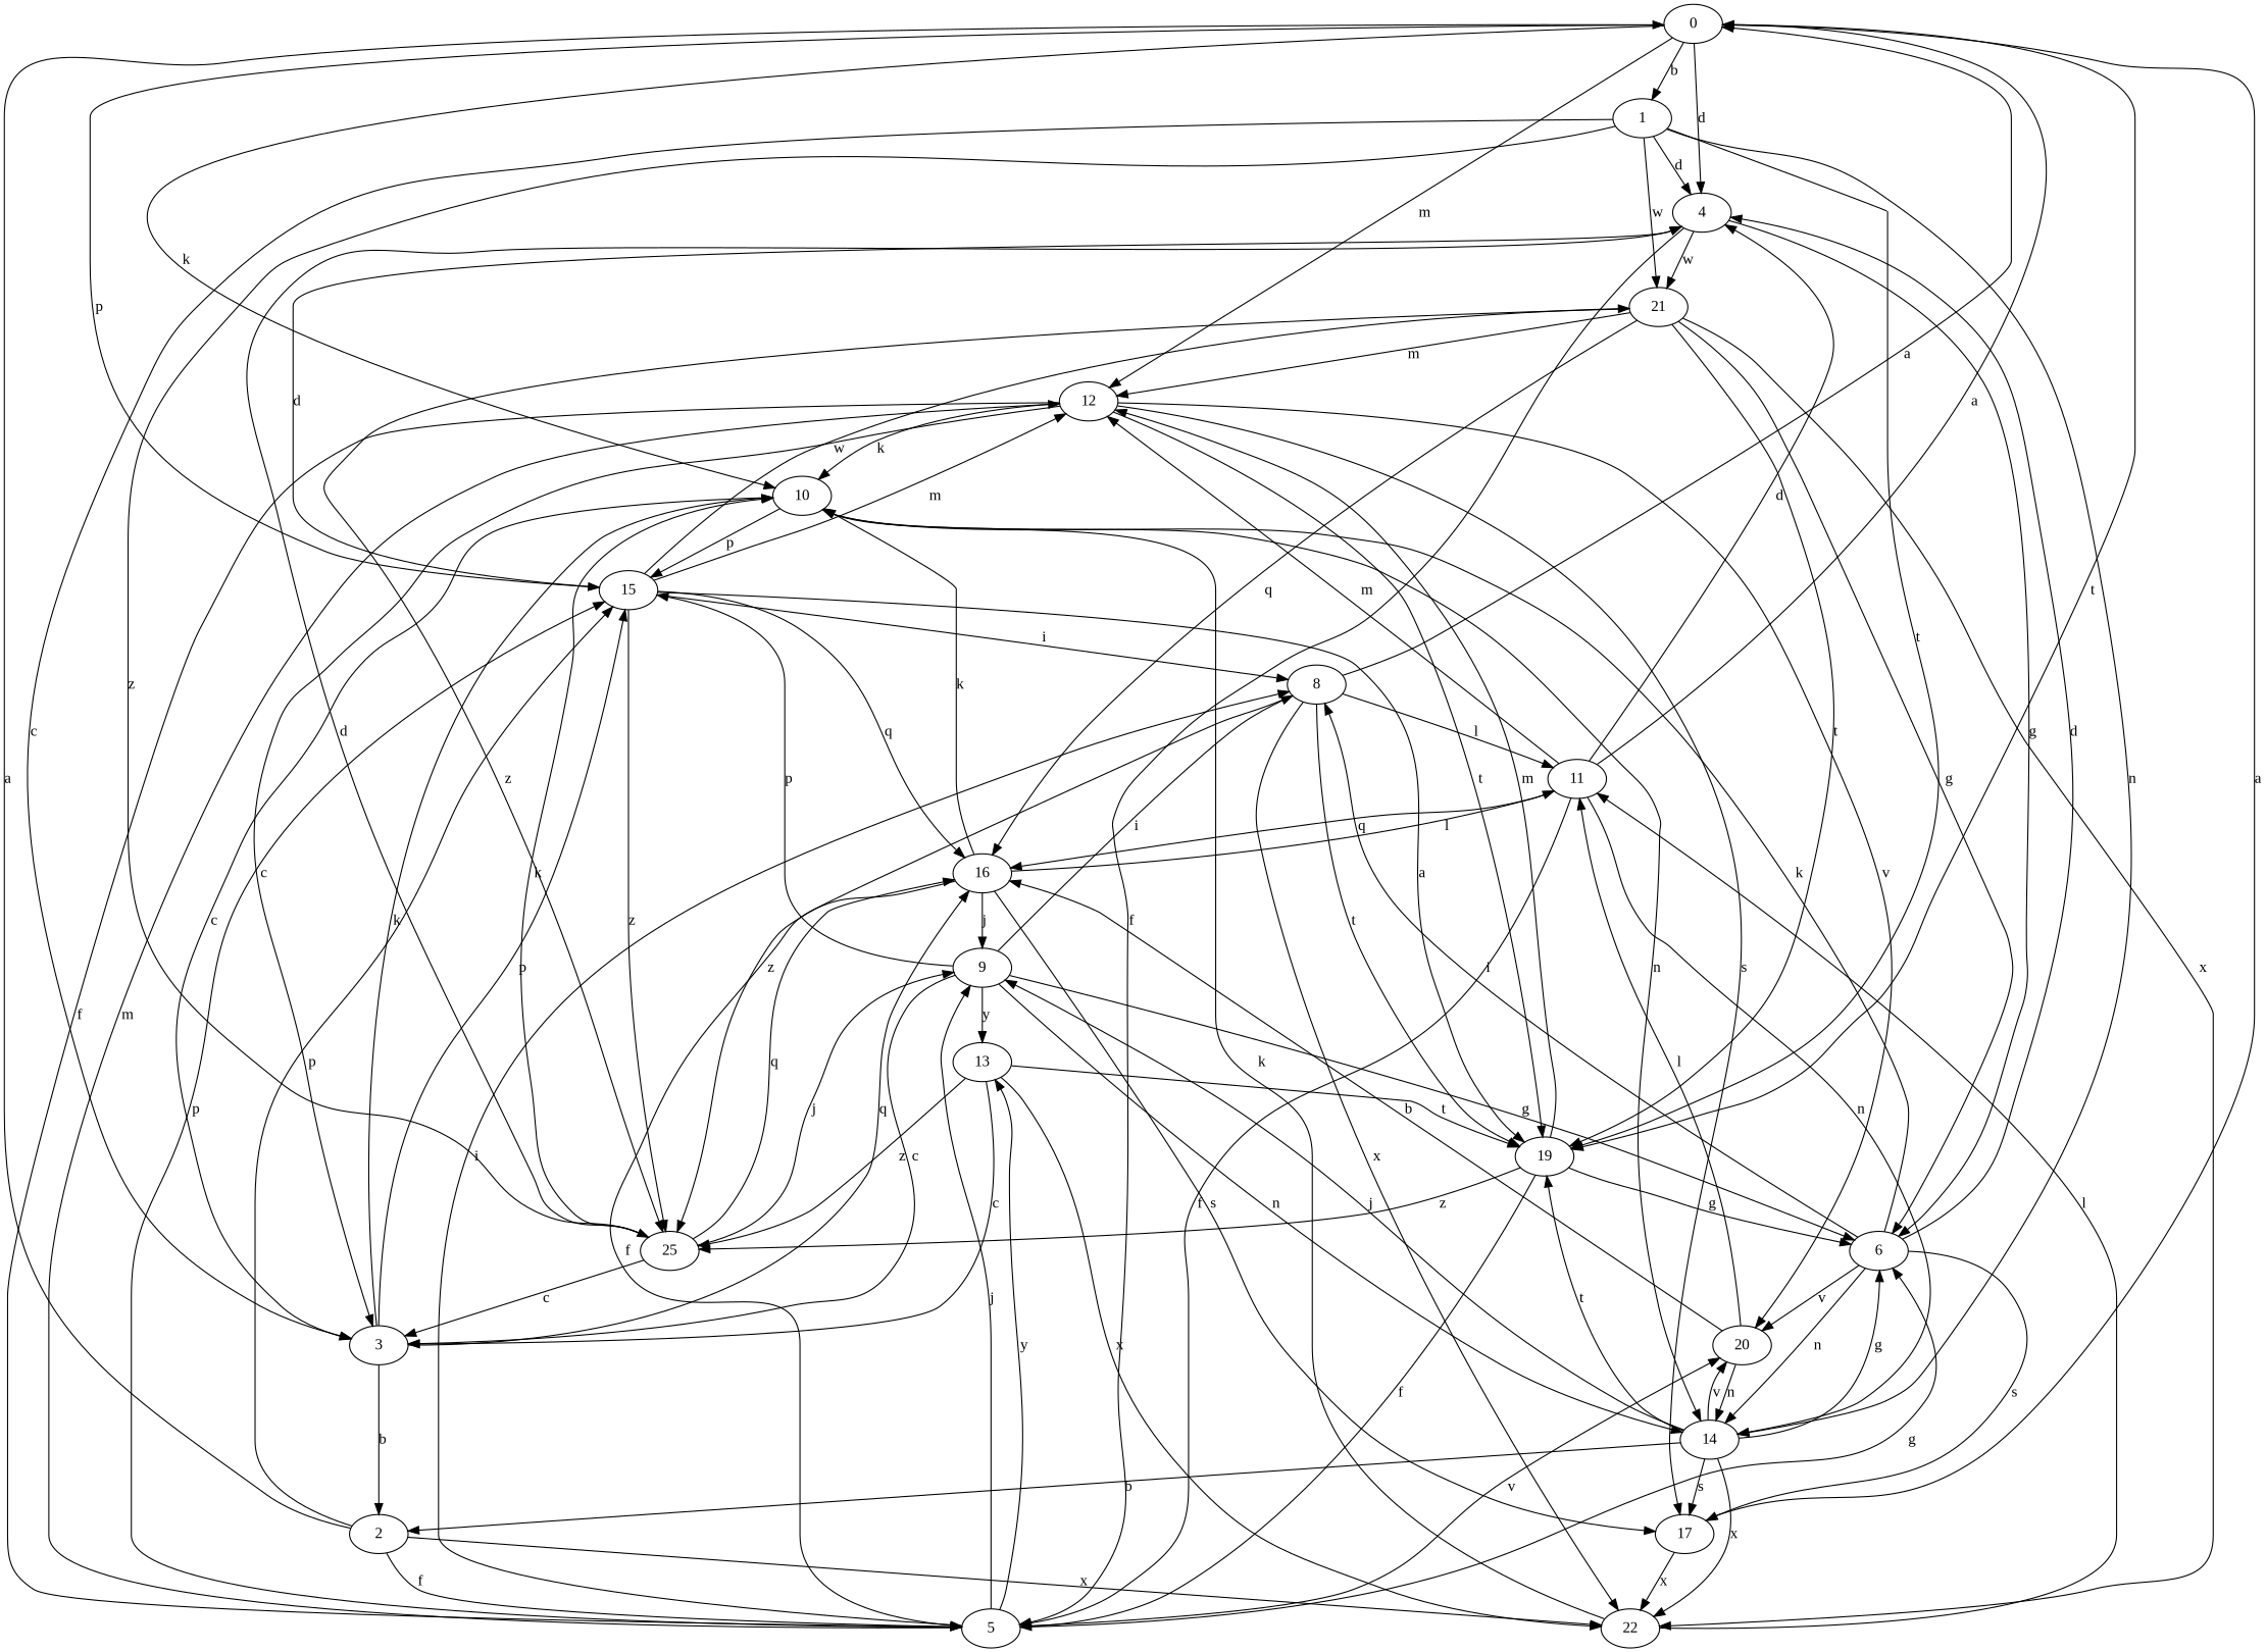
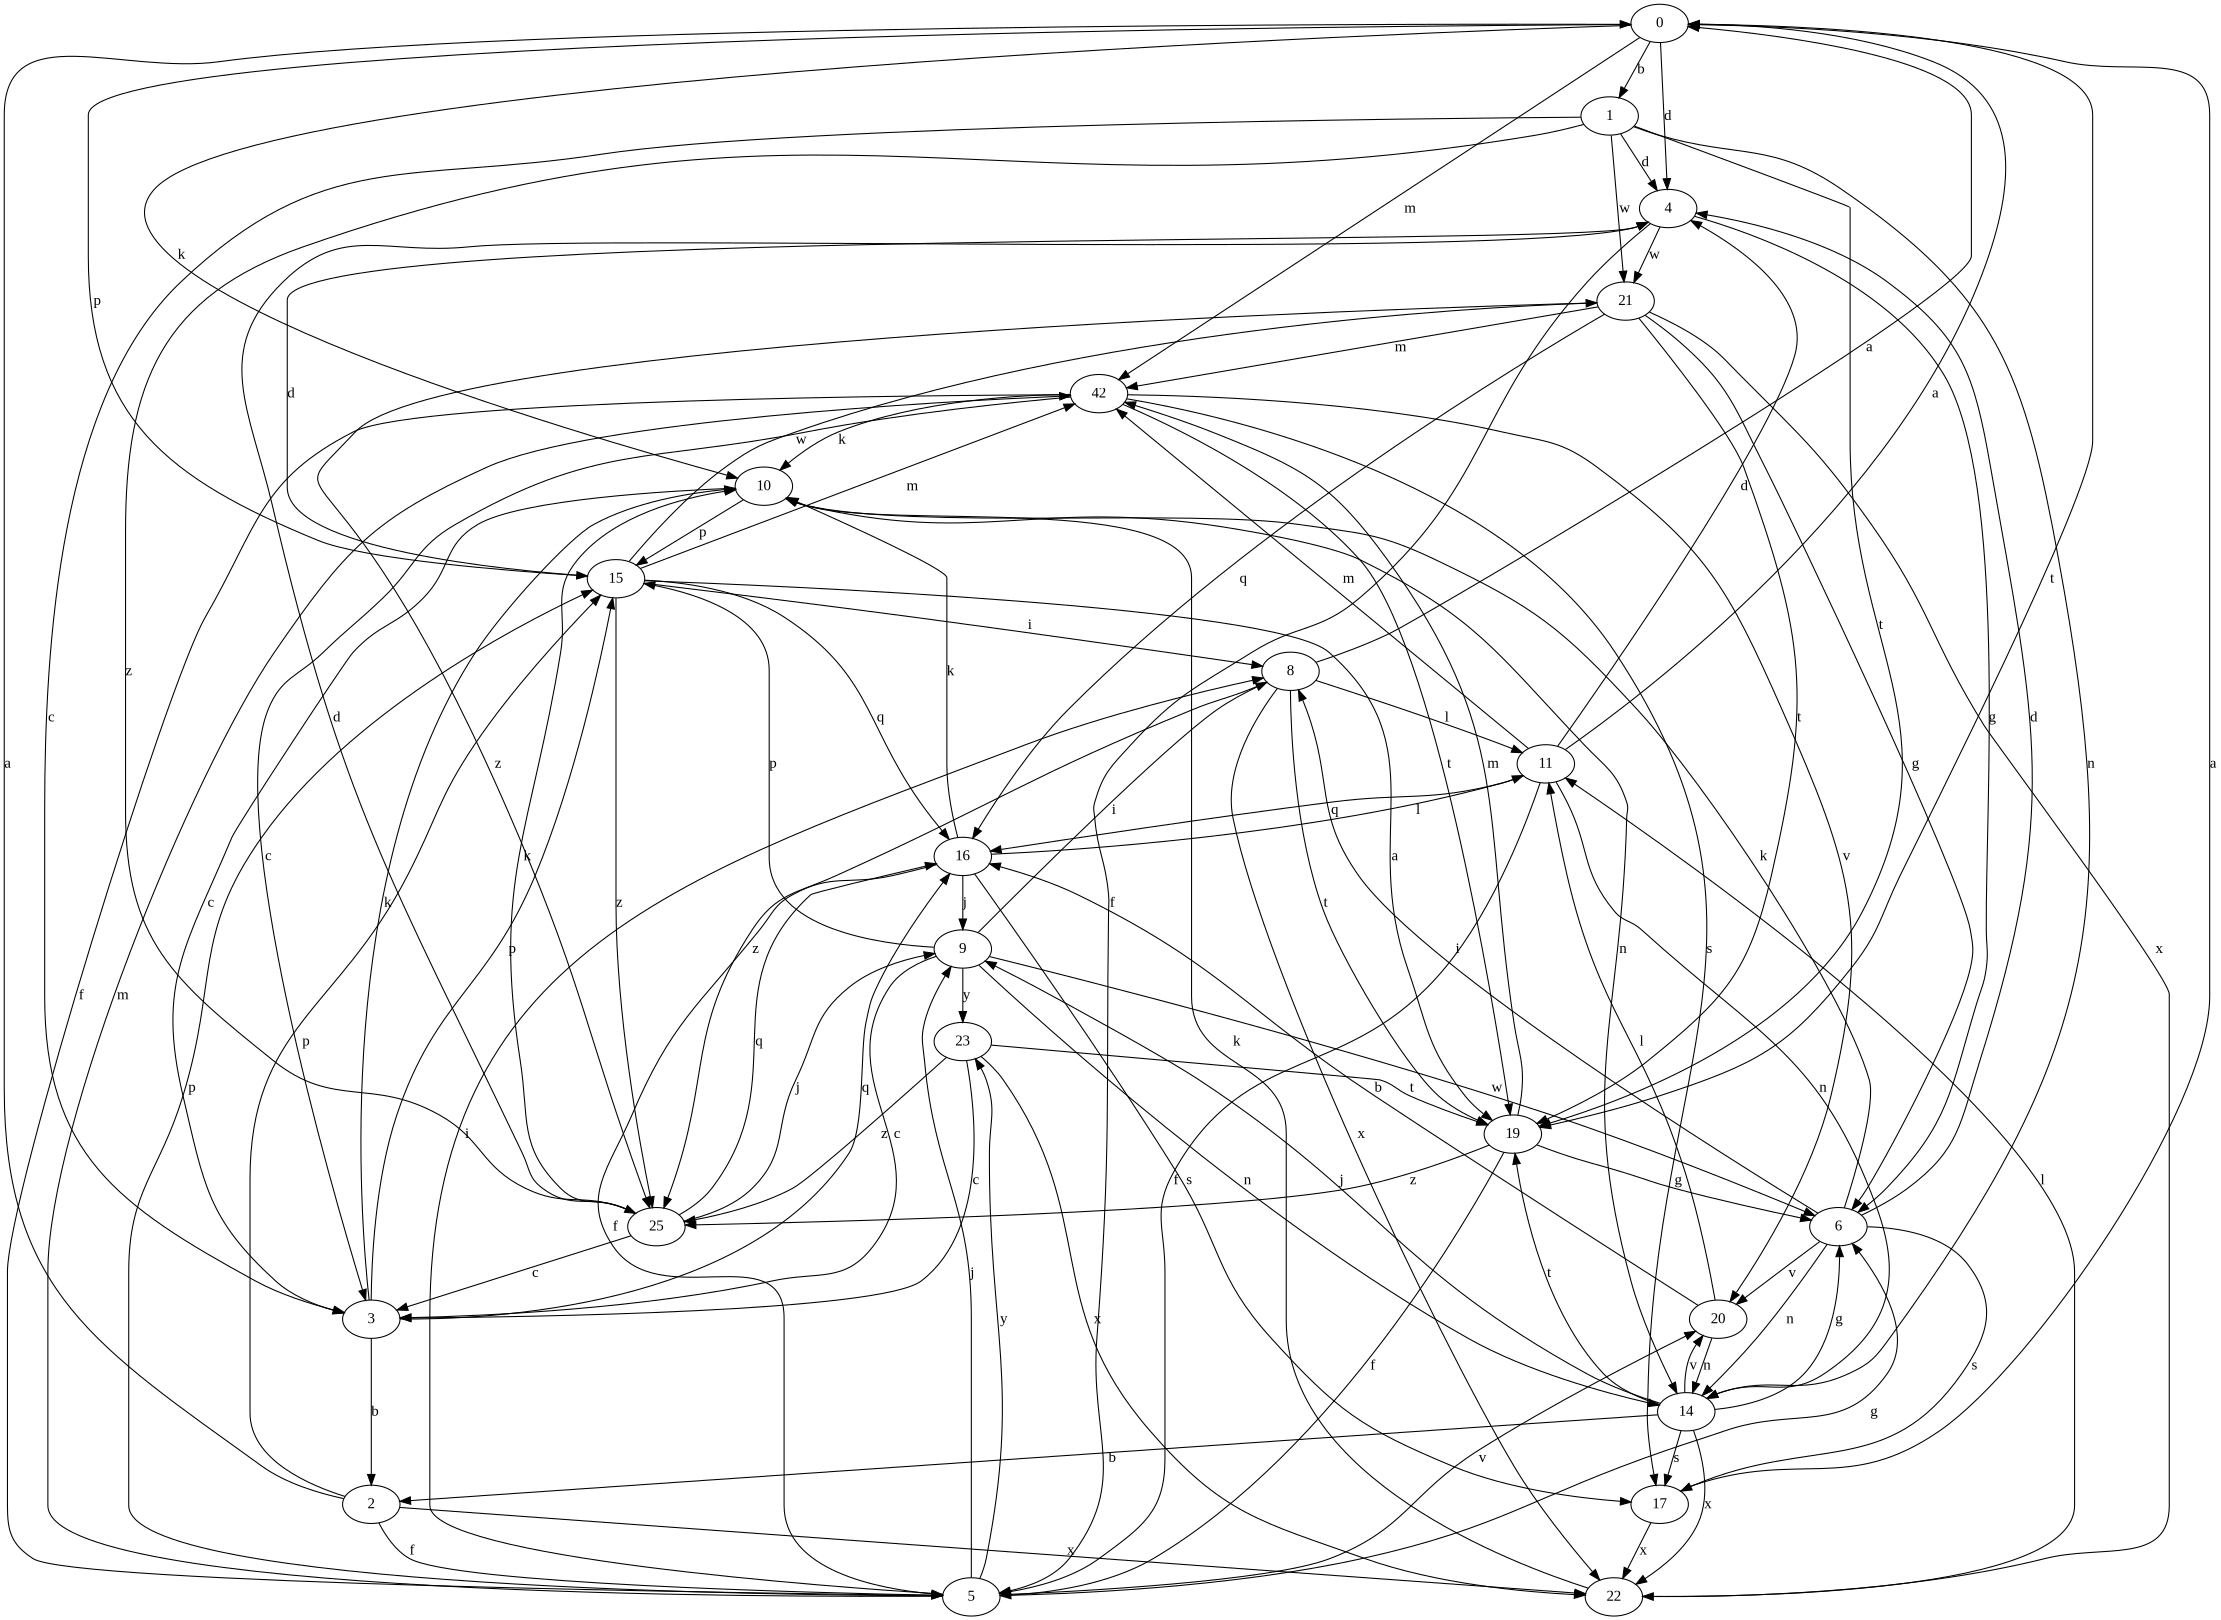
  strict digraph {
    fontname="Liberation Serif"
    node [fontname="Liberation Serif"]
    edge [fontname="Liberation Serif"]
    0
    1
    4
    10
-   12
+   12 [label=42]
    15
    19
    3
    14
    21
    25
    5
    6
    20
    17
    16
    8
    2
    22
    9
-   23 [label=13]
+   23
    11
    0 -> 1 [label=b]
    0 -> 4 [label=d]
    0 -> 10 [label=k]
    0 -> 12 [label=m]
    0 -> 15 [label=p]
    0 -> 19 [label=t]
    1 -> 4 [label=d]
    1 -> 19 [label=t]
    1 -> 3 [label=c]
    1 -> 14 [label=n]
    1 -> 21 [label=w]
    1 -> 25 [label=z]
    4 -> 21 [label=w]
    4 -> 5 [label=f]
    4 -> 6 [label=g]
    10 -> 15 [label=p]
    10 -> 3 [label=c]
    10 -> 14 [label=n]
    12 -> 10 [label=k]
    12 -> 19 [label=t]
    12 -> 3 [label=c]
    12 -> 5 [label=f]
    12 -> 20 [label=v]
    12 -> 17 [label=s]
    15 -> 4 [label=d]
    15 -> 12 [label=m]
    15 -> 19 [label=a]
    15 -> 21 [label=w]
    15 -> 25 [label=z]
    15 -> 16 [label=q]
    15 -> 8 [label=i]
    19 -> 12 [label=m]
    19 -> 25 [label=z]
    19 -> 5 [label=f]
    19 -> 6 [label=g]
    3 -> 10 [label=k]
    3 -> 15 [label=p]
    3 -> 16 [label=q]
    3 -> 2 [label=b]
    14 -> 19 [label=t]
    14 -> 6 [label=g]
    14 -> 20 [label=v]
    14 -> 17 [label=s]
    14 -> 2 [label=b]
    14 -> 22 [label=x]
    14 -> 9 [label=j]
    21 -> 12 [label=m]
    21 -> 19 [label=t]
    21 -> 25 [label=z]
    21 -> 6 [label=g]
    21 -> 16 [label=q]
    21 -> 22 [label=x]
    25 -> 4 [label=d]
    25 -> 10 [label=k]
    25 -> 3 [label=c]
    25 -> 16 [label=q]
    25 -> 9 [label=j]
    5 -> 12 [label=m]
    5 -> 15 [label=p]
    5 -> 6 [label=g]
    5 -> 20 [label=v]
    5 -> 8 [label=i]
    5 -> 9 [label=j]
    5 -> 23 [label=y]
    6 -> 4 [label=d]
    6 -> 10 [label=k]
    6 -> 14 [label=n]
    6 -> 20 [label=v]
    6 -> 17 [label=s]
    6 -> 8 [label=i]
    20 -> 14 [label=n]
    20 -> 16 [label=b]
    20 -> 11 [label=l]
    17 -> 0 [label=a]
    17 -> 22 [label=x]
    16 -> 10 [label=k]
    16 -> 5 [label=f]
    16 -> 17 [label=s]
    16 -> 9 [label=j]
    16 -> 11 [label=l]
    8 -> 0 [label=a]
    8 -> 19 [label=t]
    8 -> 25 [label=z]
    8 -> 22 [label=x]
    8 -> 11 [label=l]
    2 -> 0 [label=a]
    2 -> 15 [label=p]
    2 -> 5 [label=f]
    2 -> 22 [label=x]
    22 -> 10 [label=k]
    22 -> 11 [label=l]
    9 -> 15 [label=p]
    9 -> 3 [label=c]
    9 -> 14 [label=n]
-   9 -> 6 [label=g]
+   9 -> 6 [label=w]
    9 -> 8 [label=i]
    9 -> 23 [label=y]
    23 -> 19 [label=t]
    23 -> 3 [label=c]
    23 -> 25 [label=z]
    23 -> 22 [label=x]
    11 -> 0 [label=a]
    11 -> 4 [label=d]
    11 -> 12 [label=m]
    11 -> 14 [label=n]
    11 -> 5 [label=f]
    11 -> 16 [label=q]
  }
